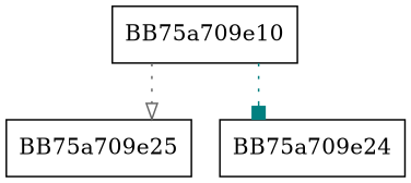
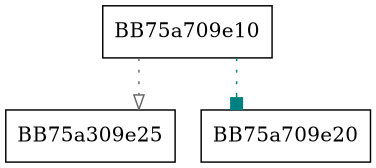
  digraph {
    splines=ortho
    node [color=black shape=box]
    edge [style=dotted]
    BB75a709e10
-   BB75a709e25
-   BB75a709e20 [label=BB75a709e24]
+   BB75a709e25 [label=BB75a309e25]
+   BB75a709e20
    BB75a709e10 -> BB75a709e25 [arrowhead=onormal color=gray40]
    BB75a709e10 -> BB75a709e20 [arrowhead=box color=teal]
  }
